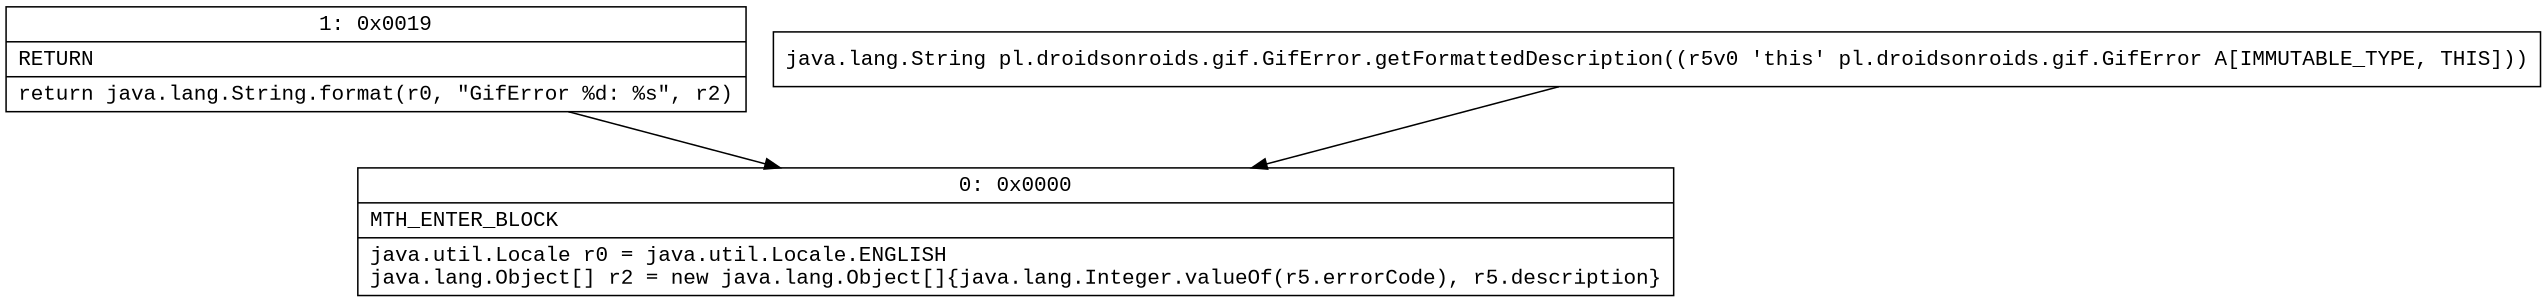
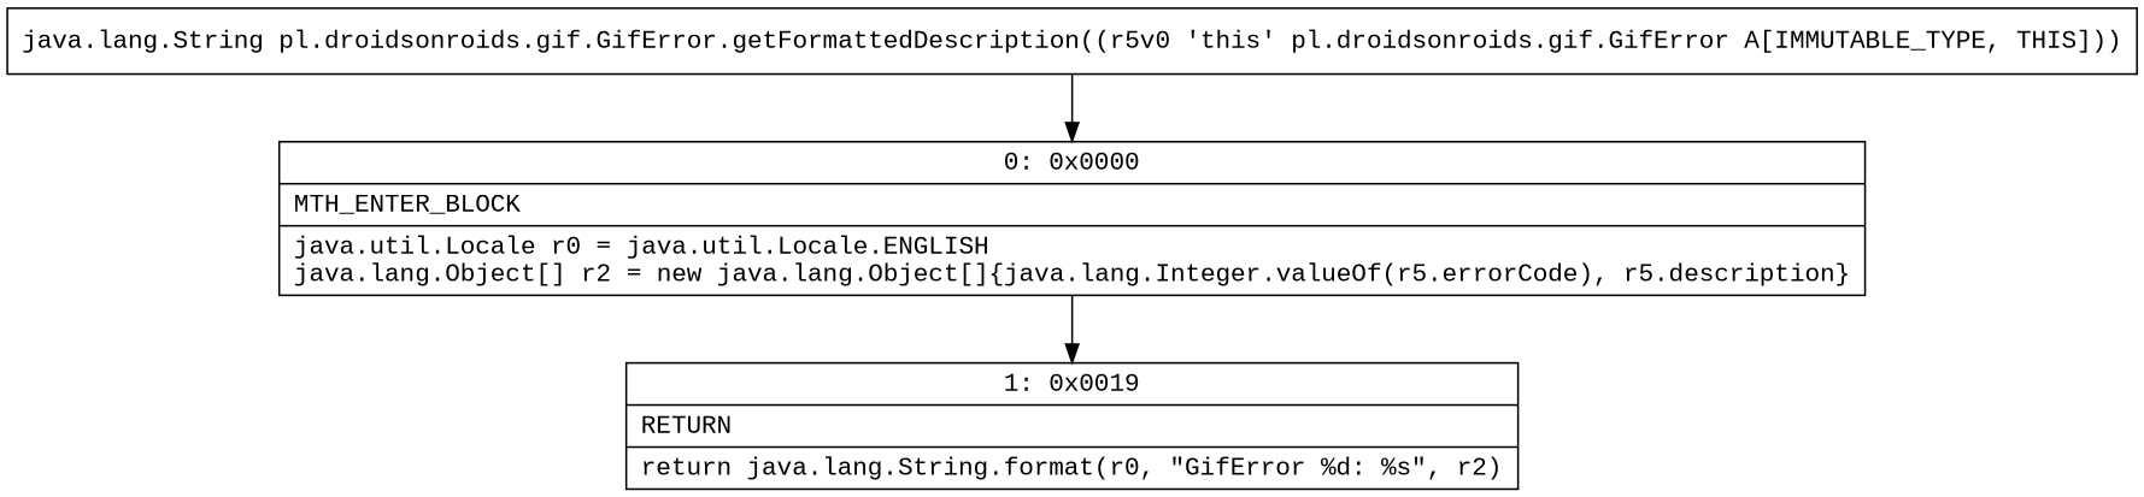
  digraph {
    fontname="Liberation Mono"
    node [shape=record fontname="Liberation Mono"]
    edge [fontname="Liberation Mono"]
    n1 [label="{0\:\ 0x0000|MTH_ENTER_BLOCK\l|java.util.Locale r0 = java.util.Locale.ENGLISH\ljava.lang.Object[] r2 = new java.lang.Object[]\{java.lang.Integer.valueOf(r5.errorCode), r5.description\}\l}"]
    n2 [label="{1\:\ 0x0019|RETURN\l|return java.lang.String.format(r0, \"GifError %d: %s\", r2)\l}"]
    n3 [label="{java.lang.String pl.droidsonroids.gif.GifError.getFormattedDescription((r5v0 'this' pl.droidsonroids.gif.GifError A[IMMUTABLE_TYPE, THIS])) }"]
-   n2 -> n1
+   n1 -> n2
    n3 -> n1
  }
